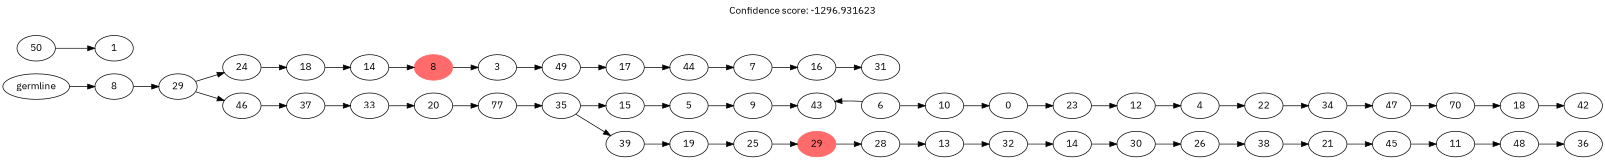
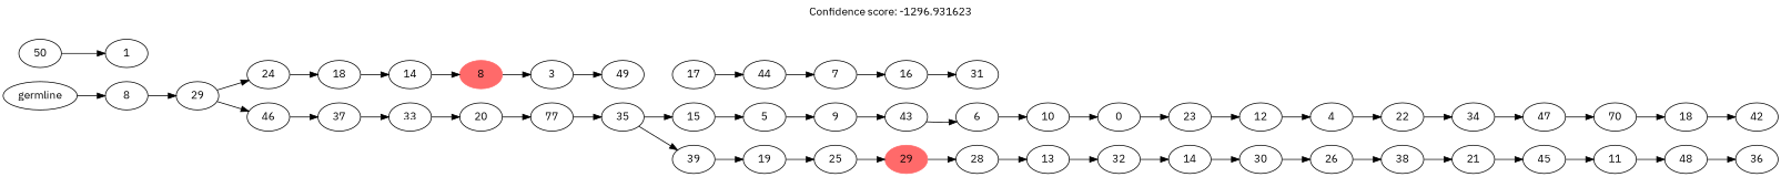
  digraph {
    fontname="IBM Plex Sans"
    label="Confidence score: -1296.931623"
    labelloc=t
    rankdir=LR
    node [fontname="IBM Plex Sans"]
    edge [fontname="IBM Plex Sans"]
    n1 [label=16]
    n2 [label=31]
    n3 [label=7]
    n4 [label=44]
    n5 [label=17]
    n6 [label=49]
    n7 [label=3]
    n8 [color=indianred1 label=8 style=filled]
    n9 [label=14]
    n10 [label=18]
    n11 [label=24]
    n12 [label=50]
    n13 [label=1]
    n14 [label=42]
    n15 [label=18]
    n16 [label=70]
    n17 [label=47]
    n18 [label=34]
    n19 [label=22]
    n20 [label=4]
    n21 [label=12]
    n22 [label=23]
    n23 [label=0]
    n24 [label=10]
    n25 [label=6]
    n26 [label=43]
    n27 [label=9]
    n28 [label=5]
    n29 [label=15]
    n30 [label=48]
    n31 [label=36]
    n32 [label=11]
    n33 [label=45]
    n34 [label=21]
    n35 [label=38]
    n36 [label=26]
    n37 [label=30]
    n38 [label=14]
    n39 [label=32]
    n40 [label=13]
    n41 [label=28]
    n42 [color=indianred1 label=29 style=filled]
    n43 [label=25]
    n44 [label=19]
    n45 [label=39]
    n46 [label=35]
    n47 [label=77]
    n48 [label=20]
    n49 [label=33]
    n50 [label=37]
    n51 [label=46]
    n52 [label=29]
    n53 [label=8]
    n54 [label=germline]
    n1 -> n2
    n3 -> n1
    n4 -> n3
    n5 -> n4
-   n6 -> n5
    n7 -> n6
    n8 -> n7
    n9 -> n8
    n10 -> n9
    n11 -> n10
    n12 -> n13
    n15 -> n14
    n16 -> n15
    n17 -> n16
    n18 -> n17
    n19 -> n18
    n20 -> n19
    n21 -> n20
    n22 -> n21
    n23 -> n22
    n24 -> n23
    n25 -> n24
-   n25 -> n26
+   n26 -> n25
    n27 -> n26
    n28 -> n27
    n29 -> n28
    n30 -> n31
    n32 -> n30
    n33 -> n32
    n34 -> n33
    n35 -> n34
    n36 -> n35
    n37 -> n36
    n38 -> n37
    n39 -> n38
    n40 -> n39
    n41 -> n40
    n42 -> n41
    n43 -> n42
    n44 -> n43
    n45 -> n44
    n46 -> n29
    n46 -> n45
    n47 -> n46
    n48 -> n47
    n49 -> n48
    n50 -> n49
    n51 -> n50
    n52 -> n11
    n52 -> n51
    n53 -> n52
    n54 -> n53
  }
